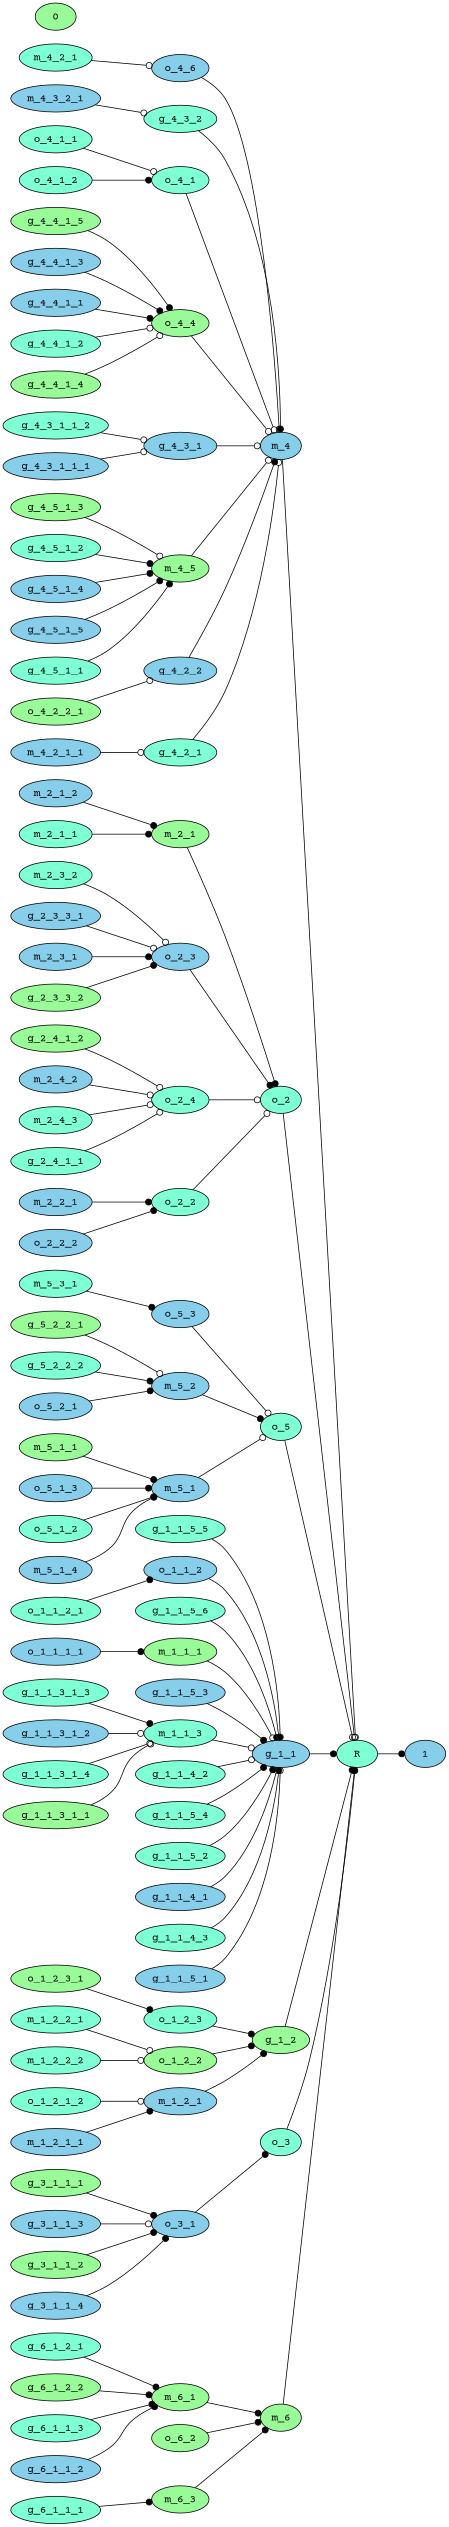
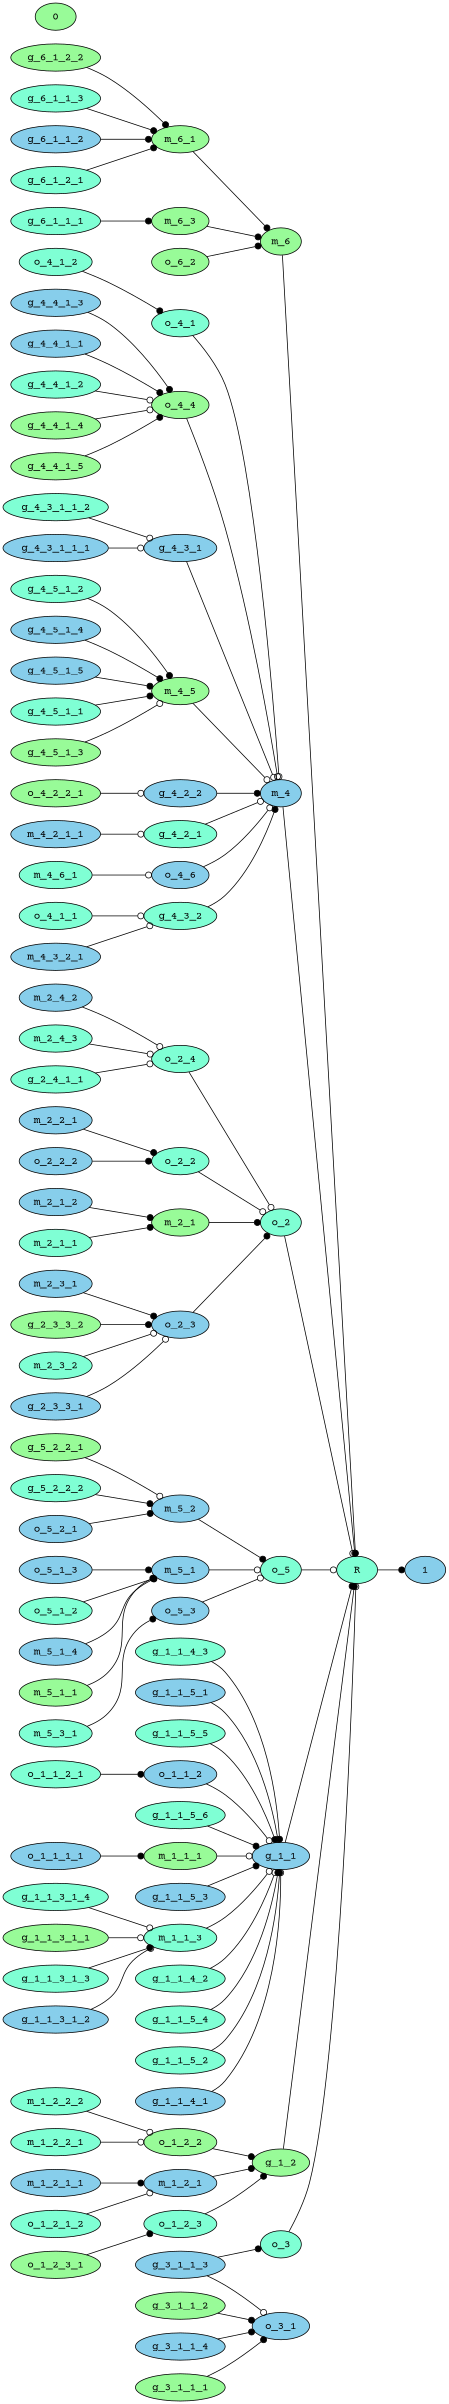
  digraph {
    fontname="Courier Prime"
    rankdir=LR
    node [fillcolor=aquamarine fontname="Courier Prime" style=filled]
    edge [arrowhead=dot fontname="Courier Prime"]
    g_6_1_2_2 [fillcolor=palegreen]
    m_6_1 [fillcolor=palegreen]
    m_6 [fillcolor=palegreen]
    g_6_1_1_3
    m_4 [fillcolor=skyblue]
    o_4_1
    R
-   g_2_4_1_2 [fillcolor=palegreen]
    o_2_4
    o_2
    m_5_2 [fillcolor=skyblue]
    o_5
    o_5_1_3 [fillcolor=skyblue]
    m_5_1 [fillcolor=skyblue]
    o_4_4 [fillcolor=palegreen]
    g_4_3_1 [fillcolor=skyblue]
    g_4_3_1_1_2
    o_5_3 [fillcolor=skyblue]
    m_5_3_1
    g_4_4_1_3 [fillcolor=skyblue]
    g_6_1_1_2 [fillcolor=skyblue]
    o_2_2
    1 [fillcolor=skyblue]
    m_4_5 [fillcolor=palegreen]
    g_4_5_1_2
    g_5_2_2_1 [fillcolor=palegreen]
    m_2_4_2 [fillcolor=skyblue]
    g_4_5_1_4 [fillcolor=skyblue]
    m_6_3 [fillcolor=palegreen]
    g_6_1_1_1
    m_2_1_2 [fillcolor=skyblue]
    m_2_1 [fillcolor=palegreen]
    g_1_1 [fillcolor=skyblue]
    g_1_1_4_3
    g_1_1_5_1 [fillcolor=skyblue]
    g_1_1_5_5
    m_2_4_3
    g_2_4_1_1
    m_2_1_1
    g_5_2_2_2
    g_4_2_2 [fillcolor=skyblue]
    g_4_4_1_1 [fillcolor=skyblue]
    o_1_1_2 [fillcolor=skyblue]
    o_1_1_2_1
    g_1_1_5_6
    o_1_2_2 [fillcolor=palegreen]
    m_1_2_2_2
    g_1_2 [fillcolor=palegreen]
    o_3
    m_2_3_1 [fillcolor=skyblue]
    o_2_3 [fillcolor=skyblue]
    0 [fillcolor=palegreen]
    m_1_1_1 [fillcolor=palegreen]
    g_4_4_1_2
    g_1_1_5_3 [fillcolor=skyblue]
    g_1_1_3_1_4
    m_1_1_3
    o_5_2_1 [fillcolor=skyblue]
    g_1_1_3_1_1 [fillcolor=palegreen]
    m_1_2_1_1 [fillcolor=skyblue]
    m_1_2_1 [fillcolor=skyblue]
    g_2_3_3_2 [fillcolor=palegreen]
    g_1_1_4_2
    g_4_3_1_1_1 [fillcolor=skyblue]
    g_6_1_2_1
    g_1_1_5_4
    o_3_1 [fillcolor=skyblue]
    g_4_2_1
    o_1_2_3_1 [fillcolor=palegreen]
    o_1_2_3
    g_4_5_1_5 [fillcolor=skyblue]
    g_1_1_3_1_3
    o_5_1_2
    o_1_2_1_2
    g_3_1_1_2 [fillcolor=palegreen]
    m_2_2_1 [fillcolor=skyblue]
    m_2_3_2
    o_4_1_1
    g_4_5_1_1
    o_6_2 [fillcolor=palegreen]
    o_4_2_2_1 [fillcolor=palegreen]
    m_1_2_2_1
    m_5_1_4 [fillcolor=skyblue]
    m_5_1_1 [fillcolor=palegreen]
    g_2_3_3_1 [fillcolor=skyblue]
    g_4_4_1_4 [fillcolor=palegreen]
    g_1_1_5_2
    m_4_2_1_1 [fillcolor=skyblue]
    o_4_6 [fillcolor=skyblue]
-   m_4_6_1 [label=m_4_2_1]
+   m_4_6_1
    g_1_1_3_1_2 [fillcolor=skyblue]
    m_4_3_2_1 [fillcolor=skyblue]
    g_4_3_2
    g_4_4_1_5 [fillcolor=palegreen]
    g_1_1_4_1 [fillcolor=skyblue]
    g_3_1_1_4 [fillcolor=skyblue]
    o_2_2_2 [fillcolor=skyblue]
    g_3_1_1_1 [fillcolor=palegreen]
    g_3_1_1_3 [fillcolor=skyblue]
    o_4_1_2
    g_4_5_1_3 [fillcolor=palegreen]
    o_1_1_1_1 [fillcolor=skyblue]
    g_6_1_2_2 -> m_6_1
    m_6_1 -> m_6
    m_6 -> R
    g_6_1_1_3 -> m_6_1
    m_4 -> R [arrowhead=odot]
    o_4_1 -> m_4 [arrowhead=odot]
    R -> 1
-   g_2_4_1_2 -> o_2_4 [arrowhead=odot]
    o_2_4 -> o_2 [arrowhead=odot]
    o_2 -> R [arrowhead=odot]
    m_5_2 -> o_5
    o_5 -> R [arrowhead=odot]
    o_5_1_3 -> m_5_1
    m_5_1 -> o_5 [arrowhead=odot]
    o_4_4 -> m_4 [arrowhead=odot]
    g_4_3_1 -> m_4 [arrowhead=odot]
    g_4_3_1_1_2 -> g_4_3_1 [arrowhead=odot]
    o_5_3 -> o_5 [arrowhead=odot]
    m_5_3_1 -> o_5_3
    g_4_4_1_3 -> o_4_4
    g_6_1_1_2 -> m_6_1
    o_2_2 -> o_2 [arrowhead=odot]
    m_4_5 -> m_4 [arrowhead=odot]
    g_4_5_1_2 -> m_4_5
    g_5_2_2_1 -> m_5_2 [arrowhead=odot]
    m_2_4_2 -> o_2_4 [arrowhead=odot]
    g_4_5_1_4 -> m_4_5
    m_6_3 -> m_6
    g_6_1_1_1 -> m_6_3
    m_2_1_2 -> m_2_1
    m_2_1 -> o_2
    g_1_1 -> R
    g_1_1_4_3 -> g_1_1
    g_1_1_5_1 -> g_1_1 [arrowhead=odot]
    g_1_1_5_5 -> g_1_1
    m_2_4_3 -> o_2_4 [arrowhead=odot]
    g_2_4_1_1 -> o_2_4 [arrowhead=odot]
    m_2_1_1 -> m_2_1
    g_5_2_2_2 -> m_5_2
    g_4_2_2 -> m_4
    g_4_4_1_1 -> o_4_4
    o_1_1_2 -> g_1_1 [arrowhead=odot]
    o_1_1_2_1 -> o_1_1_2
    g_1_1_5_6 -> g_1_1
    o_1_2_2 -> g_1_2
    m_1_2_2_2 -> o_1_2_2 [arrowhead=odot]
    g_1_2 -> R
    o_3 -> R [arrowhead=odot]
    m_2_3_1 -> o_2_3
    o_2_3 -> o_2
    m_1_1_1 -> g_1_1 [arrowhead=odot]
    g_4_4_1_2 -> o_4_4 [arrowhead=odot]
    g_1_1_5_3 -> g_1_1
    g_1_1_3_1_4 -> m_1_1_3 [arrowhead=odot]
    m_1_1_3 -> g_1_1 [arrowhead=odot]
    o_5_2_1 -> m_5_2
    g_1_1_3_1_1 -> m_1_1_3 [arrowhead=odot]
    m_1_2_1_1 -> m_1_2_1
    m_1_2_1 -> g_1_2
    g_2_3_3_2 -> o_2_3
    g_1_1_4_2 -> g_1_1 [arrowhead=odot]
    g_4_3_1_1_1 -> g_4_3_1 [arrowhead=odot]
    g_6_1_2_1 -> m_6_1
    g_1_1_5_4 -> g_1_1
-   o_3_1 -> o_3
+   g_3_1_1_3 -> o_3
    g_4_2_1 -> m_4 [arrowhead=odot]
    o_1_2_3_1 -> o_1_2_3
    o_1_2_3 -> g_1_2
    g_4_5_1_5 -> m_4_5
    g_1_1_3_1_3 -> m_1_1_3
    o_5_1_2 -> m_5_1 [arrowhead=odot]
    o_1_2_1_2 -> m_1_2_1 [arrowhead=odot]
    g_3_1_1_2 -> o_3_1
    m_2_2_1 -> o_2_2
    m_2_3_2 -> o_2_3 [arrowhead=odot]
-   o_4_1_1 -> o_4_1 [arrowhead=odot]
+   o_4_1_1 -> g_4_3_2 [arrowhead=odot]
    g_4_5_1_1 -> m_4_5
    o_6_2 -> m_6
    o_4_2_2_1 -> g_4_2_2 [arrowhead=odot]
    m_1_2_2_1 -> o_1_2_2 [arrowhead=odot]
    m_5_1_4 -> m_5_1
    m_5_1_1 -> m_5_1
    g_2_3_3_1 -> o_2_3 [arrowhead=odot]
    g_4_4_1_4 -> o_4_4 [arrowhead=odot]
    g_1_1_5_2 -> g_1_1
    m_4_2_1_1 -> g_4_2_1 [arrowhead=odot]
    o_4_6 -> m_4 [arrowhead=odot]
    m_4_6_1 -> o_4_6 [arrowhead=odot]
    g_1_1_3_1_2 -> m_1_1_3 [arrowhead=odot]
    m_4_3_2_1 -> g_4_3_2 [arrowhead=odot]
    g_4_3_2 -> m_4
    g_4_4_1_5 -> o_4_4
    g_1_1_4_1 -> g_1_1 [arrowhead=odot]
    g_3_1_1_4 -> o_3_1
    o_2_2_2 -> o_2_2
    g_3_1_1_1 -> o_3_1
    g_3_1_1_3 -> o_3_1 [arrowhead=odot]
    o_4_1_2 -> o_4_1
    g_4_5_1_3 -> m_4_5 [arrowhead=odot]
    o_1_1_1_1 -> m_1_1_1
  }
